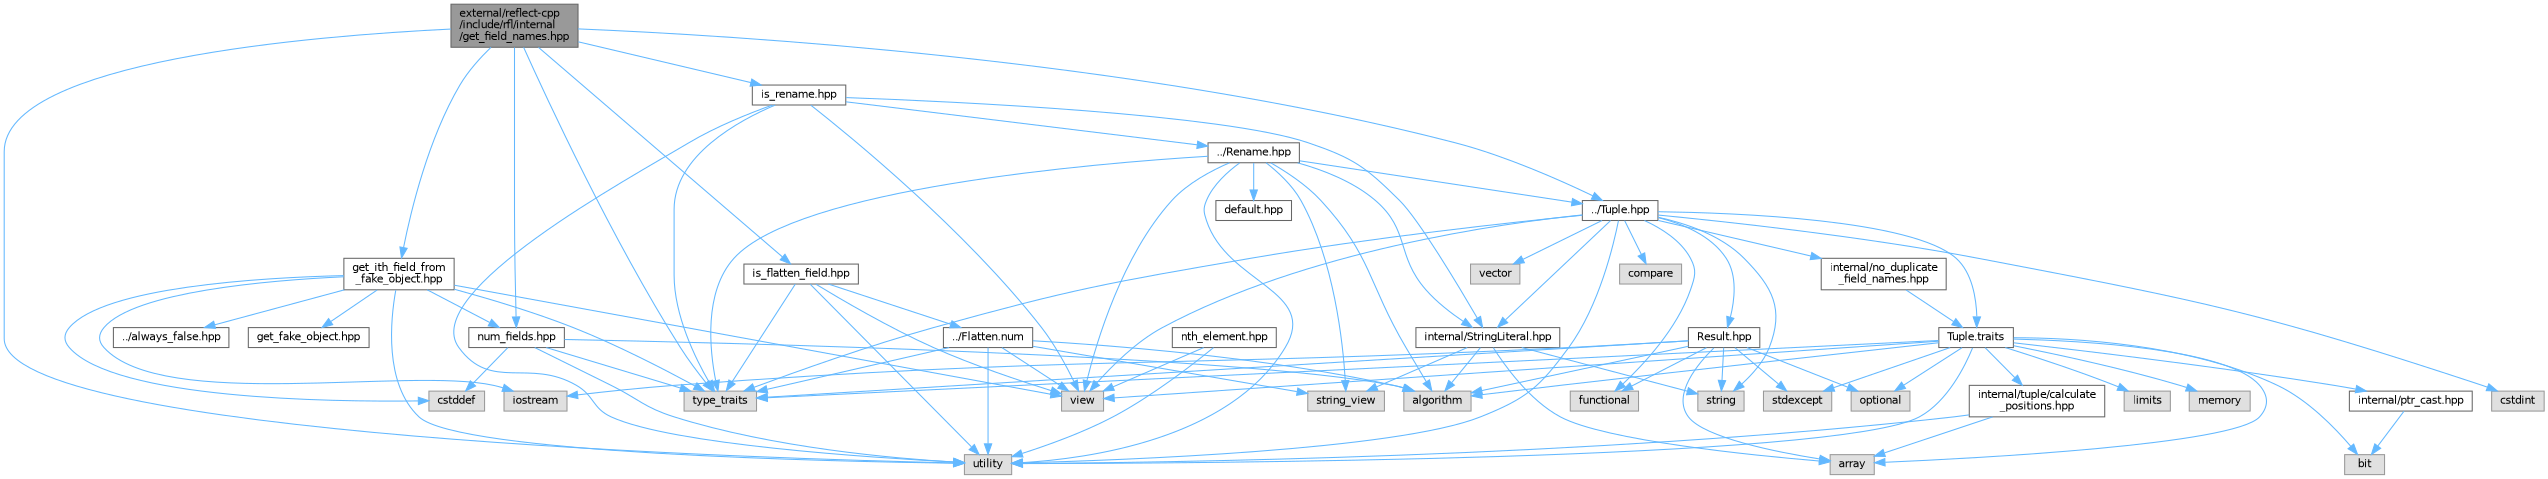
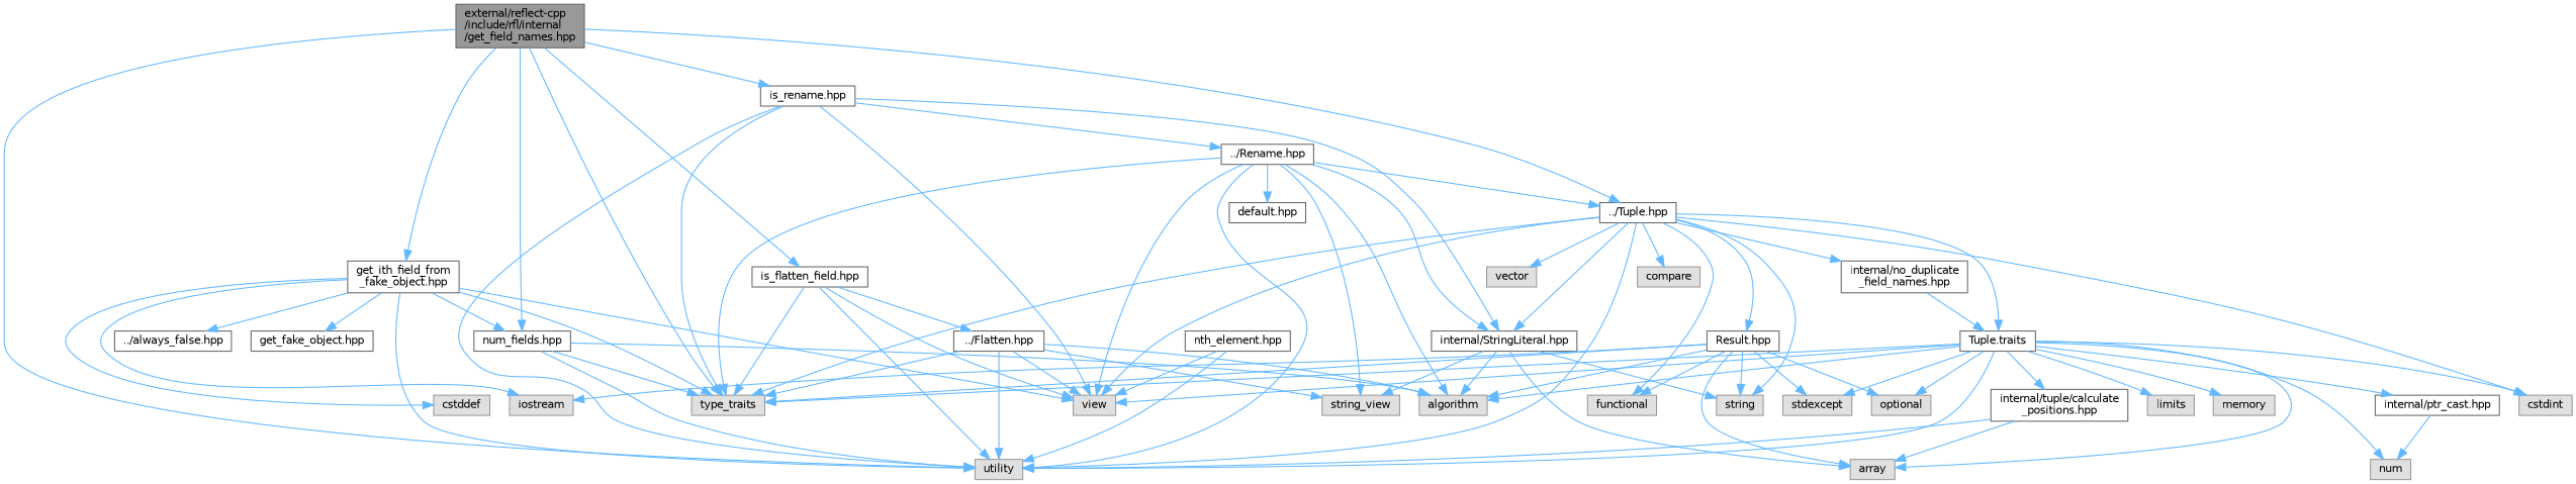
  digraph {
    node [color=grey60 fillcolor="#E0E0E0" fontname=Helvetica fontsize=10 shape=box style=filled]
    edge [color=steelblue1 fontname=Helvetica fontsize=10 labelfontname=Helvetica labelfontsize=10 style=solid]
    n1 [color=gray40 fillcolor=grey60 fontcolor=black height=0.2 label="external/reflect-cpp\l/include/rfl/internal\l/get_field_names.hpp" width=0.4]
    n2 [height=0.2 label=type_traits width=0.4]
    n3 [height=0.2 label=utility width=0.4]
    n4 [color=grey40 fillcolor=white height=0.2 label="../Tuple.hpp" width=0.4]
    n5 [color=grey40 fillcolor=white height=0.2 label="get_ith_field_from\l_fake_object.hpp" width=0.4]
    n6 [color=grey40 fillcolor=white height=0.2 label="num_fields.hpp" width=0.4]
    n7 [color=grey40 fillcolor=white height=0.2 label="is_flatten_field.hpp" width=0.4]
    n8 [color=grey40 fillcolor=white height=0.2 label="is_rename.hpp" width=0.4]
    n9 [height=0.2 label=compare width=0.4]
    n10 [height=0.2 label=cstdint width=0.4]
    n11 [height=0.2 label=functional width=0.4]
    n12 [height=0.2 label=string width=0.4]
    n13 [height=0.2 label=view width=0.4]
    n14 [height=0.2 label=vector width=0.4]
    n15 [color=grey40 fillcolor=white height=0.2 label="Result.hpp" width=0.4]
    n16 [color=grey40 fillcolor=white height=0.2 label="Tuple.traits" width=0.4]
    n17 [color=grey40 fillcolor=white height=0.2 label="internal/StringLiteral.hpp" width=0.4]
    n18 [color=grey40 fillcolor=white height=0.2 label="internal/no_duplicate\l_field_names.hpp" width=0.4]
    n19 [height=0.2 label=iostream width=0.4]
    n20 [height=0.2 label=cstddef width=0.4]
    n21 [color=grey40 fillcolor=white height=0.2 label="../always_false.hpp" width=0.4]
    n22 [color=grey40 fillcolor=white height=0.2 label="get_fake_object.hpp" width=0.4]
    n23 [height=0.2 label=algorithm width=0.4]
-   n24 [color=grey40 fillcolor=white height=0.2 label="../Flatten.num" width=0.4]
+   n24 [color=grey40 fillcolor=white height=0.2 label="../Flatten.hpp" width=0.4]
    n25 [color=grey40 fillcolor=white height=0.2 label="../Rename.hpp" width=0.4]
    n26 [height=0.2 label=array width=0.4]
    n27 [height=0.2 label=optional width=0.4]
    n28 [height=0.2 label=stdexcept width=0.4]
-   n29 [height=0.2 label=bit width=0.4]
+   n29 [height=0.2 label=num width=0.4]
    n30 [height=0.2 label=limits width=0.4]
    n31 [height=0.2 label=memory width=0.4]
    n32 [color=grey40 fillcolor=white height=0.2 label="internal/ptr_cast.hpp" width=0.4]
    n33 [color=grey40 fillcolor=white height=0.2 label="internal/tuple/calculate\l_positions.hpp" width=0.4]
    n34 [height=0.2 label=string_view width=0.4]
    n35 [color=grey40 fillcolor=white height=0.2 label="nth_element.hpp" width=0.4]
    n36 [color=grey40 fillcolor=white height=0.2 label="default.hpp" width=0.4]
    n1 -> n2
    n1 -> n3
    n1 -> n4
    n1 -> n5
    n1 -> n6
    n1 -> n7
    n1 -> n8
    n4 -> n2
    n4 -> n3
    n4 -> n9
    n4 -> n10
    n4 -> n11
    n4 -> n12
    n4 -> n13
    n4 -> n14
    n4 -> n15
    n4 -> n16
    n4 -> n17
    n4 -> n18
    n5 -> n2
    n5 -> n3
    n5 -> n6
    n5 -> n13
    n5 -> n19
    n5 -> n20
    n5 -> n21
    n5 -> n22
    n6 -> n2
    n6 -> n3
-   n6 -> n20
    n6 -> n23
    n7 -> n2
    n7 -> n3
    n7 -> n13
    n7 -> n24
    n8 -> n2
    n8 -> n3
    n8 -> n13
    n8 -> n17
    n8 -> n25
    n15 -> n2
    n15 -> n11
    n15 -> n12
    n15 -> n19
    n15 -> n23
    n15 -> n26
    n15 -> n27
    n15 -> n28
    n16 -> n2
    n16 -> n3
+   n16 -> n10
    n16 -> n13
    n16 -> n23
    n16 -> n26
    n16 -> n27
    n16 -> n28
    n16 -> n29
    n16 -> n30
    n16 -> n31
    n16 -> n32
    n16 -> n33
    n17 -> n12
    n17 -> n23
    n17 -> n26
    n17 -> n34
    n18 -> n16
    n24 -> n2
    n24 -> n3
    n24 -> n13
    n24 -> n23
    n24 -> n34
    n25 -> n2
    n25 -> n3
    n25 -> n4
    n25 -> n13
    n25 -> n17
    n25 -> n23
    n25 -> n34
    n25 -> n36
    n32 -> n29
    n33 -> n3
    n33 -> n26
    n35 -> n3
    n35 -> n13
  }
